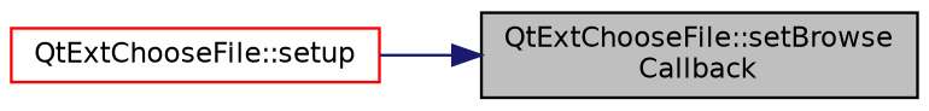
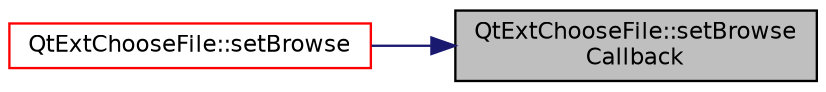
  digraph {
    rankdir=RL
    node [fontname=Helvetica fontsize=10 shape=record style=filled]
    n1 [color=black fillcolor=grey75 fontcolor=black height=0.2 label="QtExtChooseFile::setBrowse\lCallback" width=0.4]
-   n2 [color=red fillcolor=white height=0.2 label="QtExtChooseFile::setup" width=0.4]
+   n2 [color=red fillcolor=white height=0.2 label="QtExtChooseFile::setBrowse" width=0.4]
    n1 -> n2 [color=midnightblue dir=back fontname=Helvetica fontsize=10 labelfontname=Helvetica labelfontsize=10 style=solid]
  }
